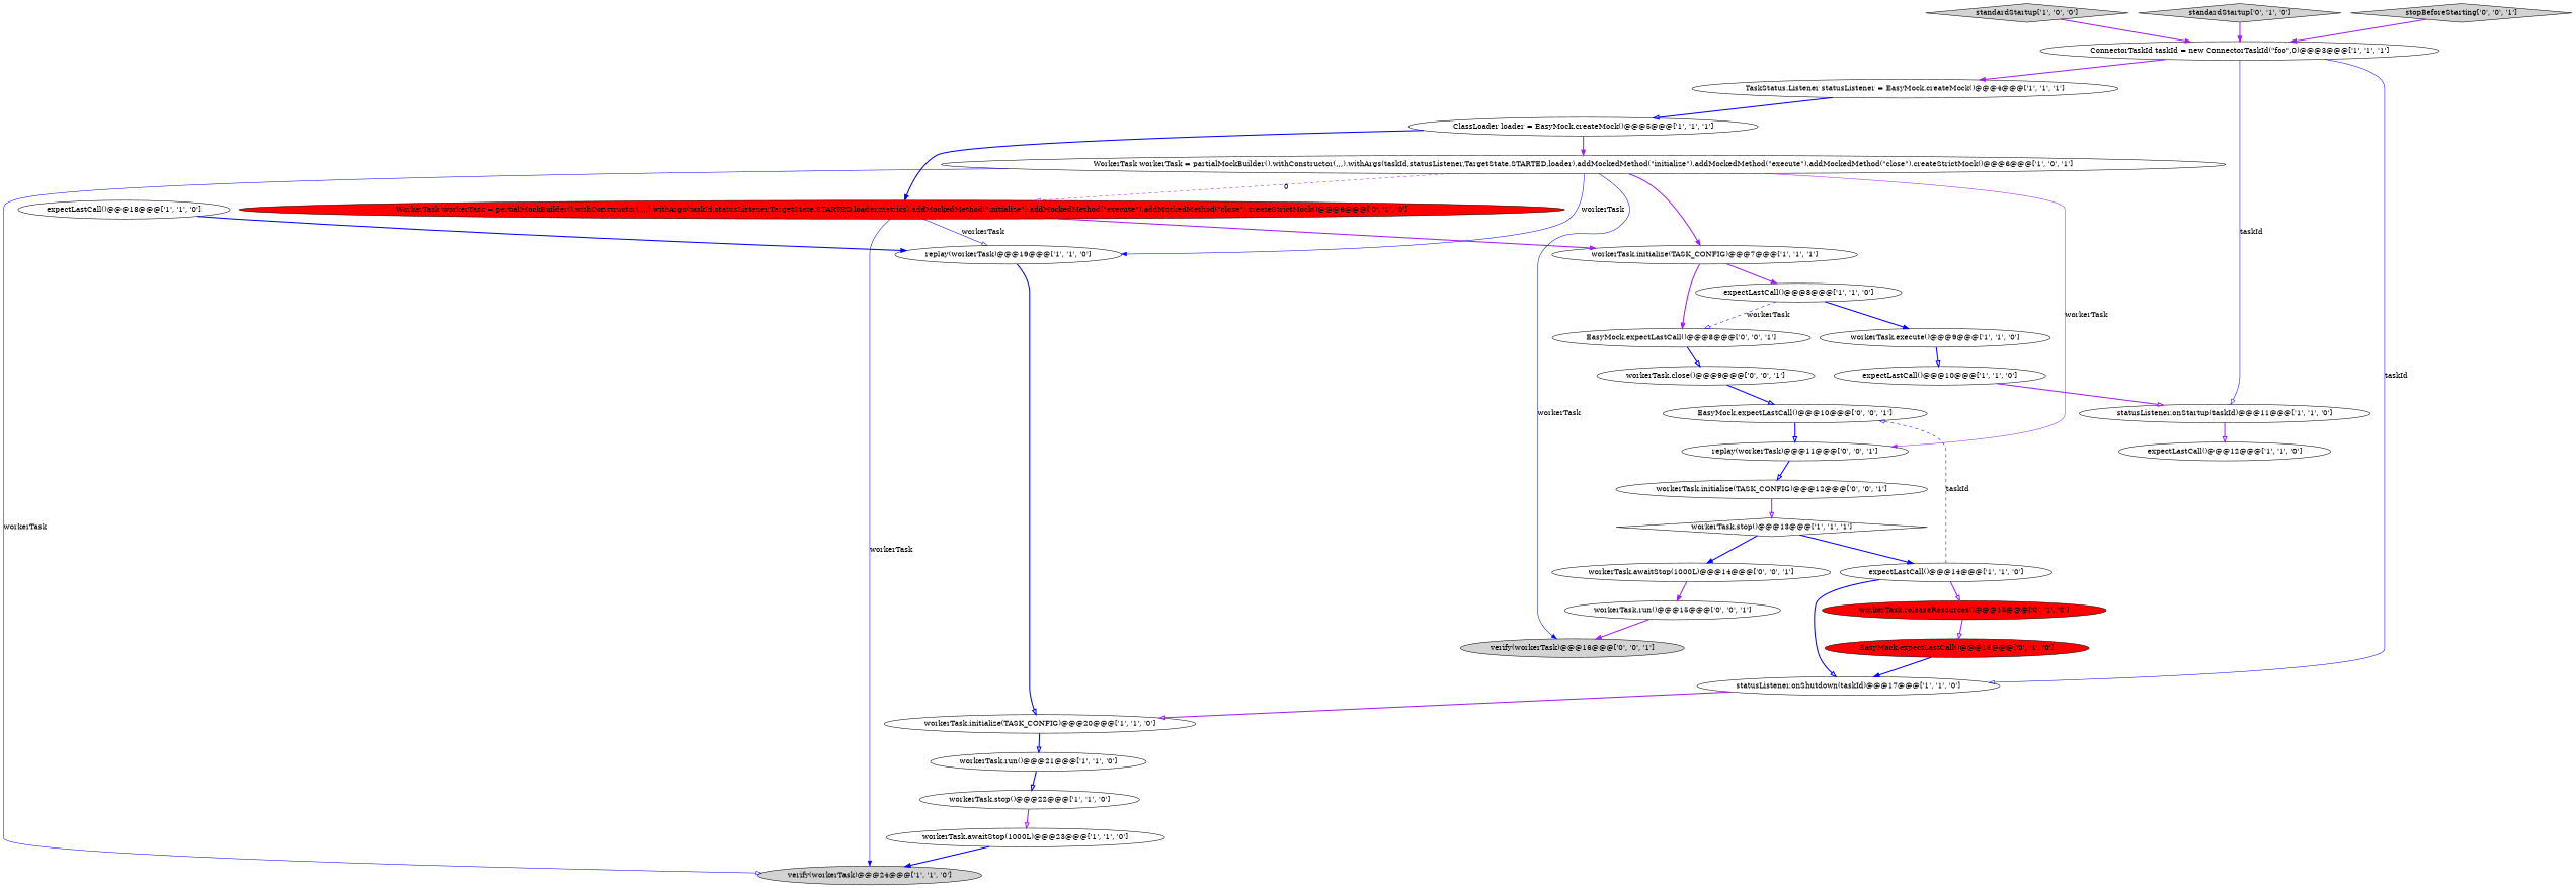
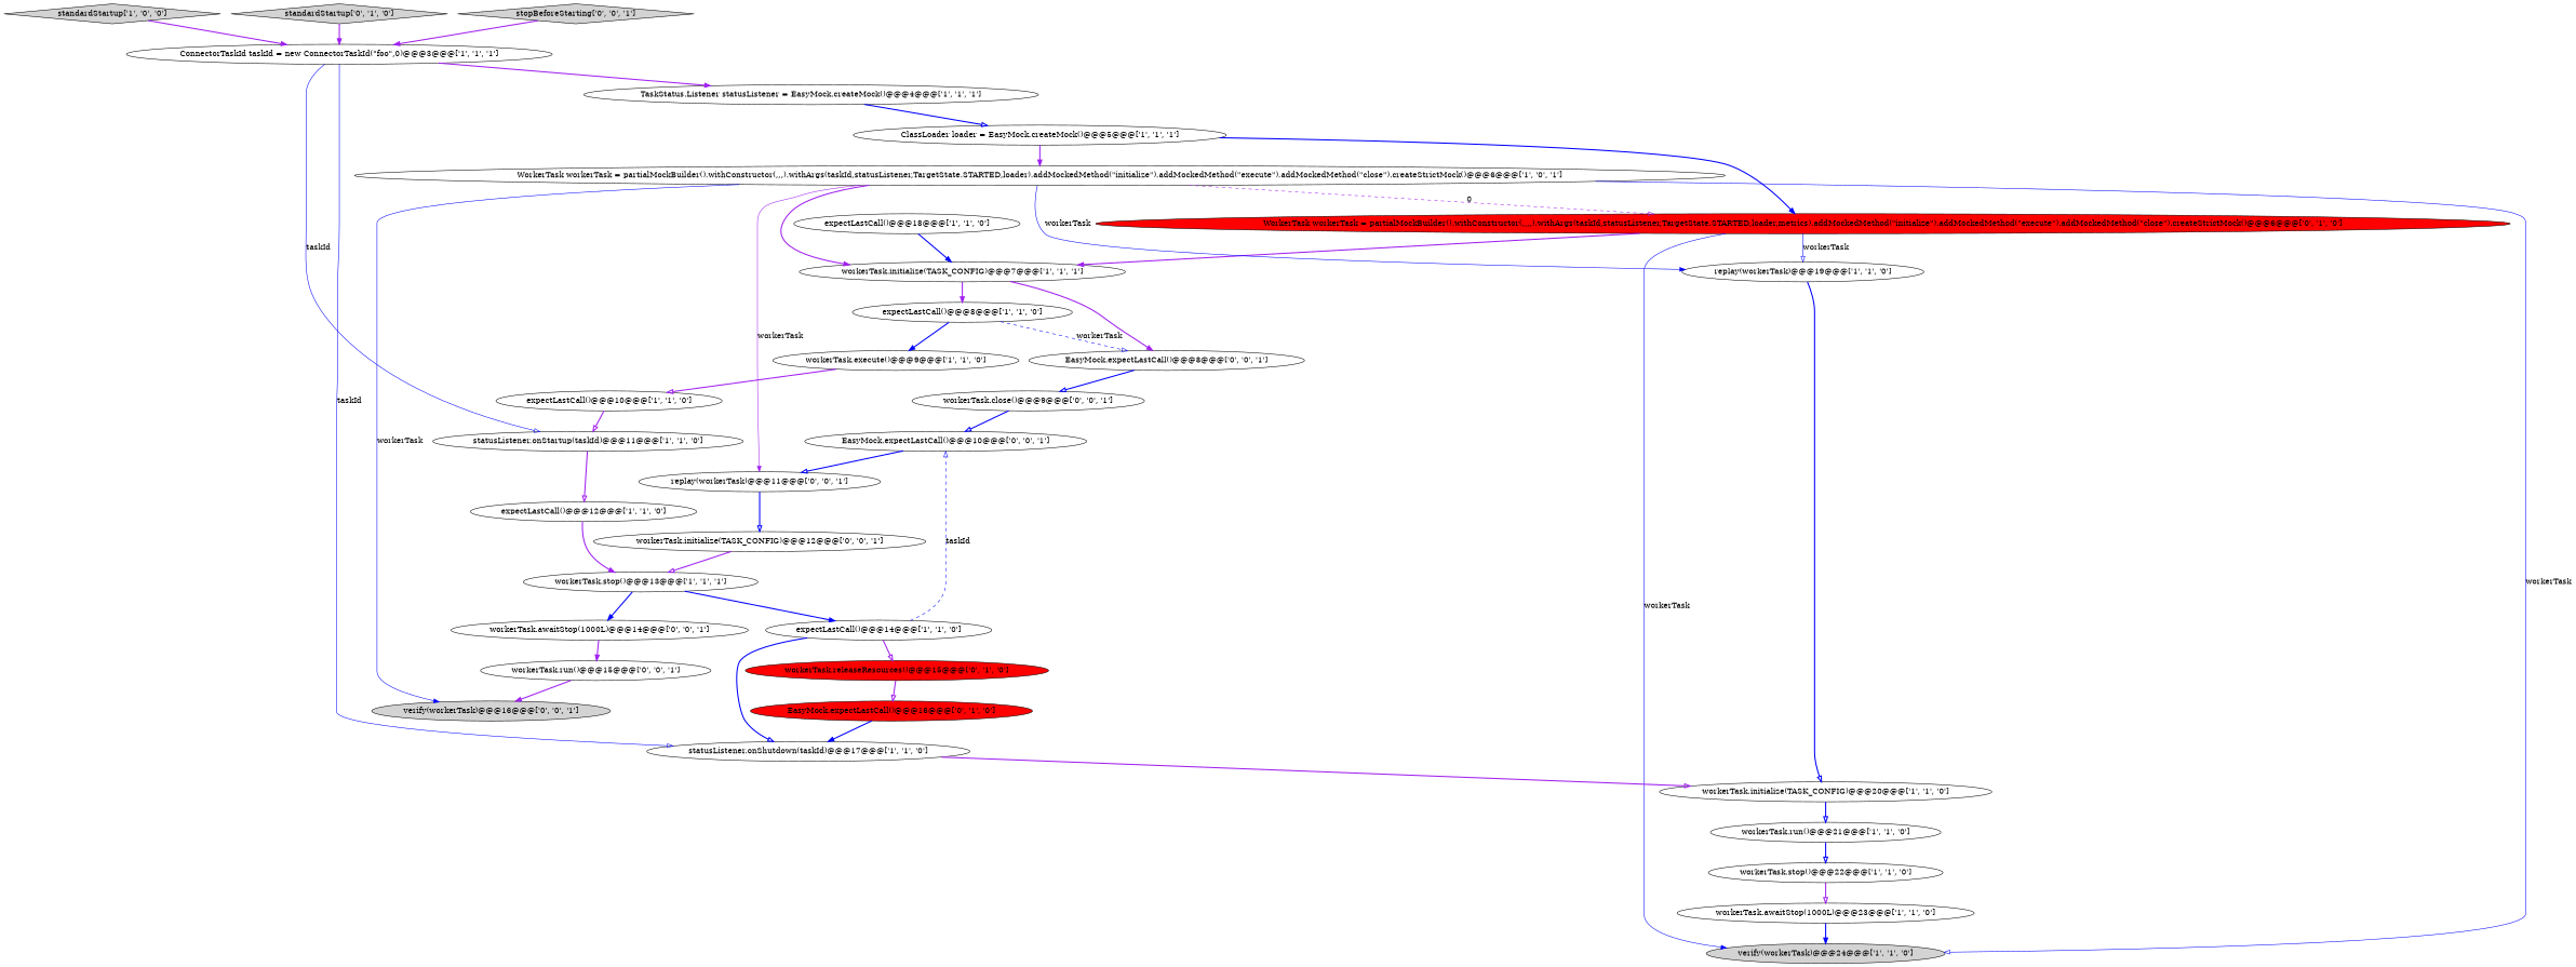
  digraph {
    node [fillcolor=white shape=ellipse style=filled]
    edge [arrowhead=onormal color=blue style=bold]
    n1 [label="TaskStatus.Listener statusListener = EasyMock.createMock()@@@4@@@['1', '1', '1']"]
    n2 [label="ClassLoader loader = EasyMock.createMock()@@@5@@@['1', '1', '1']"]
    n3 [fillcolor=red label="WorkerTask workerTask = partialMockBuilder().withConstructor(,,,,).withArgs(taskId,statusListener,TargetState.STARTED,loader,metrics).addMockedMethod(\"initialize\").addMockedMethod(\"execute\").addMockedMethod(\"close\").createStrictMock()@@@6@@@['0', '1', '0']"]
    n4 [label="WorkerTask workerTask = partialMockBuilder().withConstructor(,,,).withArgs(taskId,statusListener,TargetState.STARTED,loader).addMockedMethod(\"initialize\").addMockedMethod(\"execute\").addMockedMethod(\"close\").createStrictMock()@@@6@@@['1', '0', '1']"]
    n5 [fillcolor=red label="workerTask.releaseResources()@@@15@@@['0', '1', '0']"]
    n6 [fillcolor=red label="EasyMock.expectLastCall()@@@16@@@['0', '1', '0']"]
    n7 [label="statusListener.onShutdown(taskId)@@@17@@@['1', '1', '0']"]
    n8 [label="workerTask.initialize(TASK_CONFIG)@@@20@@@['1', '1', '0']"]
    n9 [label="workerTask.run()@@@21@@@['1', '1', '0']"]
    n10 [label="workerTask.stop()@@@22@@@['1', '1', '0']"]
    n11 [label="statusListener.onStartup(taskId)@@@11@@@['1', '1', '0']"]
    n12 [label="expectLastCall()@@@12@@@['1', '1', '0']"]
-   n13 [label="workerTask.stop()@@@13@@@['1', '1', '1']" shape=diamond]
+   n13 [label="workerTask.stop()@@@13@@@['1', '1', '1']"]
    n14 [label="workerTask.awaitStop(1000L)@@@23@@@['1', '1', '0']"]
    n15 [label="expectLastCall()@@@14@@@['1', '1', '0']"]
    n16 [label="EasyMock.expectLastCall()@@@10@@@['0', '0', '1']"]
    n17 [label="replay(workerTask)@@@11@@@['0', '0', '1']"]
    n18 [fillcolor=lightgray label="standardStartup['1', '0', '0']" shape=diamond]
    n19 [label="ConnectorTaskId taskId = new ConnectorTaskId(\"foo\",0)@@@3@@@['1', '1', '1']"]
    n20 [label="workerTask.initialize(TASK_CONFIG)@@@12@@@['0', '0', '1']"]
    n21 [label="workerTask.close()@@@9@@@['0', '0', '1']"]
    n22 [label="expectLastCall()@@@10@@@['1', '1', '0']"]
    n23 [fillcolor=lightgray label="verify(workerTask)@@@24@@@['1', '1', '0']"]
    n24 [label="workerTask.awaitStop(1000L)@@@14@@@['0', '0', '1']"]
    n25 [label="workerTask.run()@@@15@@@['0', '0', '1']"]
    n26 [fillcolor=lightgray label="verify(workerTask)@@@16@@@['0', '0', '1']"]
    n27 [label="workerTask.initialize(TASK_CONFIG)@@@7@@@['1', '1', '1']"]
    n28 [label="expectLastCall()@@@8@@@['1', '1', '0']"]
    n29 [label="EasyMock.expectLastCall()@@@8@@@['0', '0', '1']"]
    n30 [label="workerTask.execute()@@@9@@@['1', '1', '0']"]
    n31 [label="replay(workerTask)@@@19@@@['1', '1', '0']"]
    n32 [label="expectLastCall()@@@18@@@['1', '1', '0']"]
    n33 [fillcolor=lightgray label="standardStartup['0', '1', '0']" shape=diamond]
    n34 [fillcolor=lightgray label="stopBeforeStarting['0', '0', '1']" shape=diamond]
    n1 -> n2
    n2 -> n3 [arrowhead=normal]
    n2 -> n4 [arrowhead=normal color=purple]
    n3 -> n23 [arrowhead=normal label=workerTask style=solid]
    n3 -> n27 [arrowhead=normal color=purple]
    n3 -> n31 [label=workerTask style=solid]
    n4 -> n3 [color=purple label=0 style=dashed]
    n4 -> n17 [arrowhead=normal color=purple label=workerTask style=solid]
    n4 -> n23 [label=workerTask style=solid]
    n4 -> n26 [arrowhead=normal label=workerTask style=solid]
    n4 -> n27 [arrowhead=normal color=purple]
    n4 -> n31 [arrowhead=normal label=workerTask style=solid]
    n5 -> n6 [color=purple]
    n6 -> n7 [arrowhead=normal]
    n7 -> n8 [color=purple]
    n8 -> n9
    n9 -> n10
    n10 -> n14 [color=purple]
    n11 -> n12 [color=purple]
+   n12 -> n13 [arrowhead=normal color=purple]
    n13 -> n15 [arrowhead=normal]
    n13 -> n24 [arrowhead=normal]
    n14 -> n23 [arrowhead=normal]
    n15 -> n5 [color=purple]
    n15 -> n7
    n15 -> n16 [label=taskId style=dashed]
    n16 -> n17
    n17 -> n20
    n18 -> n19 [arrowhead=normal color=purple]
    n19 -> n1 [arrowhead=normal color=purple]
    n19 -> n7 [label=taskId style=solid]
    n19 -> n11 [label=taskId style=solid]
    n20 -> n13 [color=purple]
    n21 -> n16
    n22 -> n11 [color=purple]
    n24 -> n25 [arrowhead=normal color=purple]
    n25 -> n26 [arrowhead=normal color=purple]
    n27 -> n28 [arrowhead=normal color=purple]
    n27 -> n29 [arrowhead=normal color=purple]
    n28 -> n29 [label=workerTask style=dashed]
    n28 -> n30 [arrowhead=normal]
    n29 -> n21
-   n30 -> n22
+   n30 -> n22 [color=purple]
    n31 -> n8
-   n32 -> n31 [arrowhead=normal]
+   n32 -> n27 [arrowhead=normal]
    n33 -> n19 [arrowhead=normal color=purple]
    n34 -> n19 [arrowhead=normal color=purple]
  }
